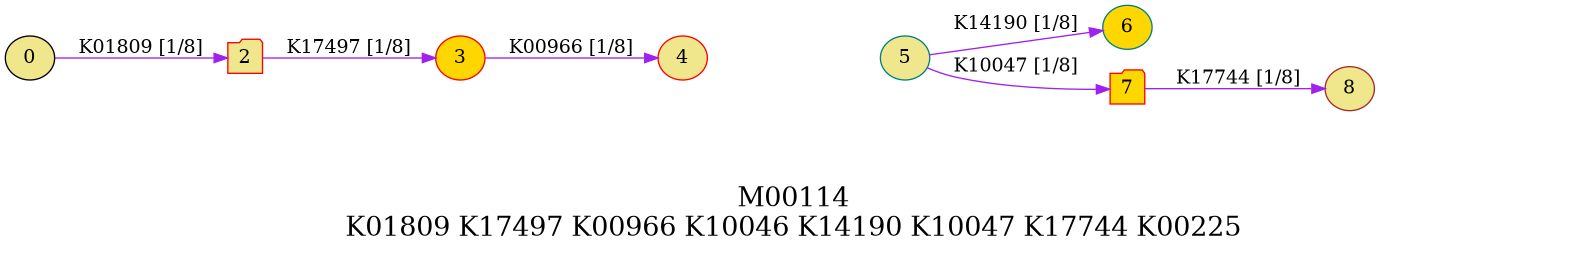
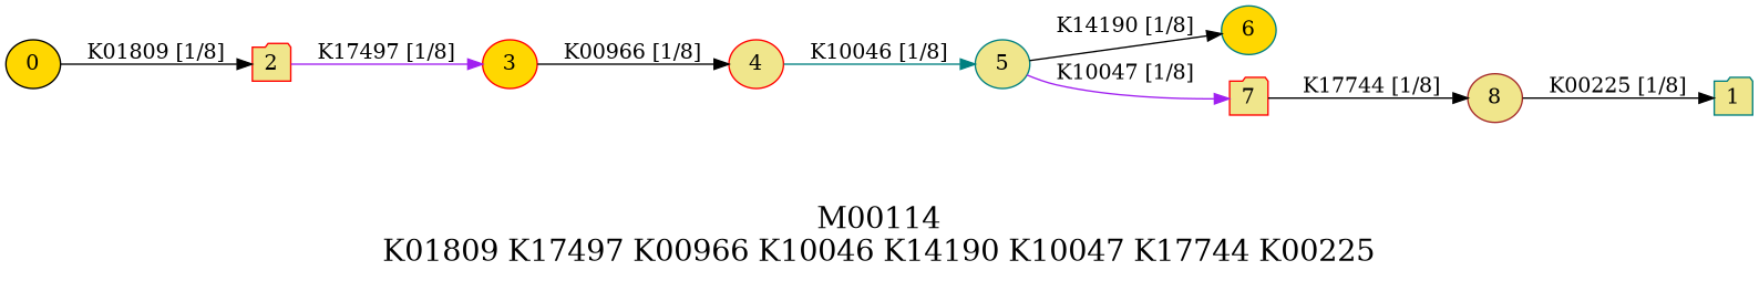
  digraph {
    fontsize=20
    label="M00114\nK01809 K17497 K00966 K10046 K14190 K10047 K17744 K00225"
    rankdir=LR
    node [color=red fillcolor=khaki shape=ellipse style=filled]
    edge [color=purple]
-   0 [color=black height=.3 width=.3]
+   0 [color=black fillcolor=gold height=.3 width=.3]
+   1 [color=teal height=.3 shape=folder width=.3]
    2 [height=.3 shape=folder width=.3]
    3 [fillcolor=gold height=.3 width=.3]
    4 [height=.3 width=.3]
    5 [color=teal height=.3 width=.3]
    6 [color=teal fillcolor=gold height=.3 width=.3]
-   7 [fillcolor=gold height=.3 shape=folder width=.3]
+   7 [height=.3 shape=folder width=.3]
    8 [color=brown height=.3 width=.3]
    subgraph sub_1 {
      0
+     1
      2
      3
      4
      5
      6
      7
      8
    }
-   0 -> 2 [label="K01809 [1/8]"]
+   0 -> 2 [color=black label="K01809 [1/8]"]
    2 -> 3 [label="K17497 [1/8]"]
-   3 -> 4 [label="K00966 [1/8]"]
-   5 -> 6 [label="K14190 [1/8]"]
+   3 -> 4 [color=black label="K00966 [1/8]"]
+   4 -> 5 [color=teal label="K10046 [1/8]"]
+   5 -> 6 [color=black label="K14190 [1/8]"]
    5 -> 7 [label="K10047 [1/8]"]
-   7 -> 8 [label="K17744 [1/8]"]
+   7 -> 8 [color=black label="K17744 [1/8]"]
+   8 -> 1 [color=black label="K00225 [1/8]"]
  }
